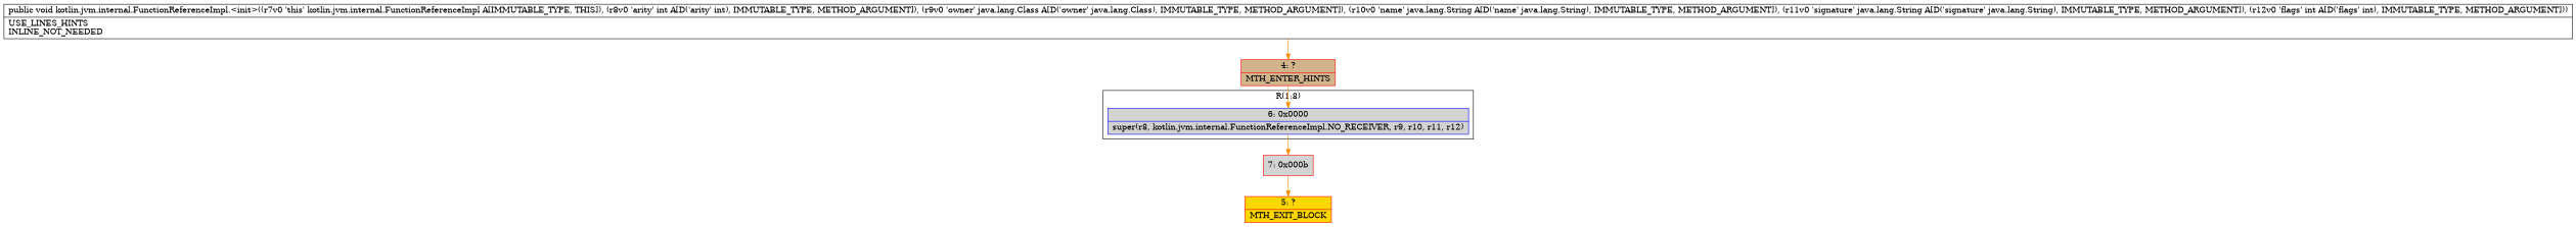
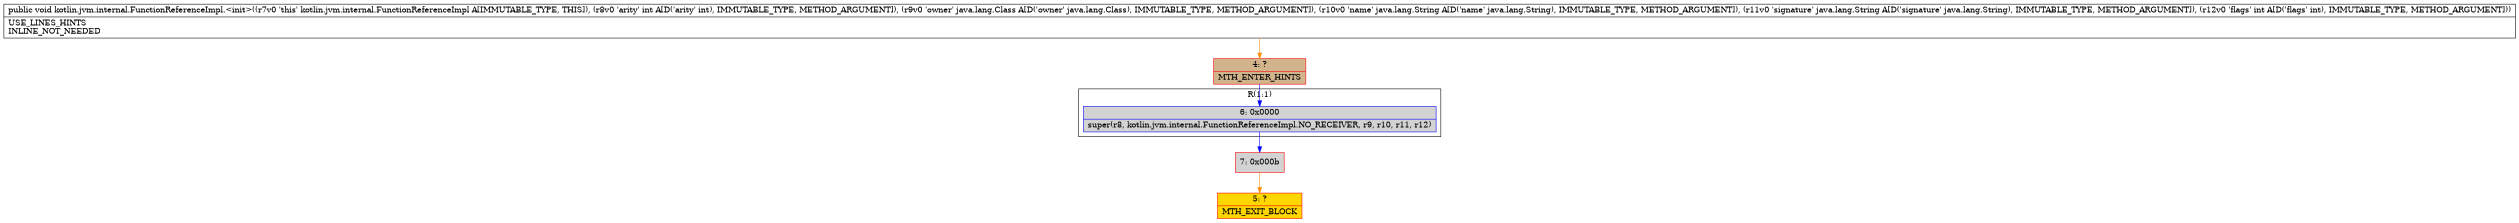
  digraph {
    node [color=red fillcolor=lightgrey shape=record style=filled]
    edge [color=blue]
    n1 [color=blue label="{6\:\ 0x0000|super(r8, kotlin.jvm.internal.FunctionReferenceImpl.NO_RECEIVER, r9, r10, r11, r12)\l}"]
    n2 [label="{7\:\ 0x000b}"]
    n3 [fillcolor=gold label="{5\:\ ?|MTH_EXIT_BLOCK\l}"]
    n4 [fillcolor=tan label="{4\:\ ?|MTH_ENTER_HINTS\l}"]
    n5 [fillcolor=white label="{public void kotlin.jvm.internal.FunctionReferenceImpl.\<init\>((r7v0 'this' kotlin.jvm.internal.FunctionReferenceImpl A[IMMUTABLE_TYPE, THIS]), (r8v0 'arity' int A[D('arity' int), IMMUTABLE_TYPE, METHOD_ARGUMENT]), (r9v0 'owner' java.lang.Class A[D('owner' java.lang.Class), IMMUTABLE_TYPE, METHOD_ARGUMENT]), (r10v0 'name' java.lang.String A[D('name' java.lang.String), IMMUTABLE_TYPE, METHOD_ARGUMENT]), (r11v0 'signature' java.lang.String A[D('signature' java.lang.String), IMMUTABLE_TYPE, METHOD_ARGUMENT]), (r12v0 'flags' int A[D('flags' int), IMMUTABLE_TYPE, METHOD_ARGUMENT]))  | USE_LINES_HINTS\lINLINE_NOT_NEEDED\l}" color=""]
    subgraph cluster_1 {
-     label="R(1:8)"
+     label="R(1:1)"
      n1
    }
-   n1 -> n2 [color=darkorange]
+   n1 -> n2
    n2 -> n3 [color=darkorange]
-   n4 -> n1 [color=darkorange]
+   n4 -> n1
    n5 -> n4 [color=darkorange]
  }
